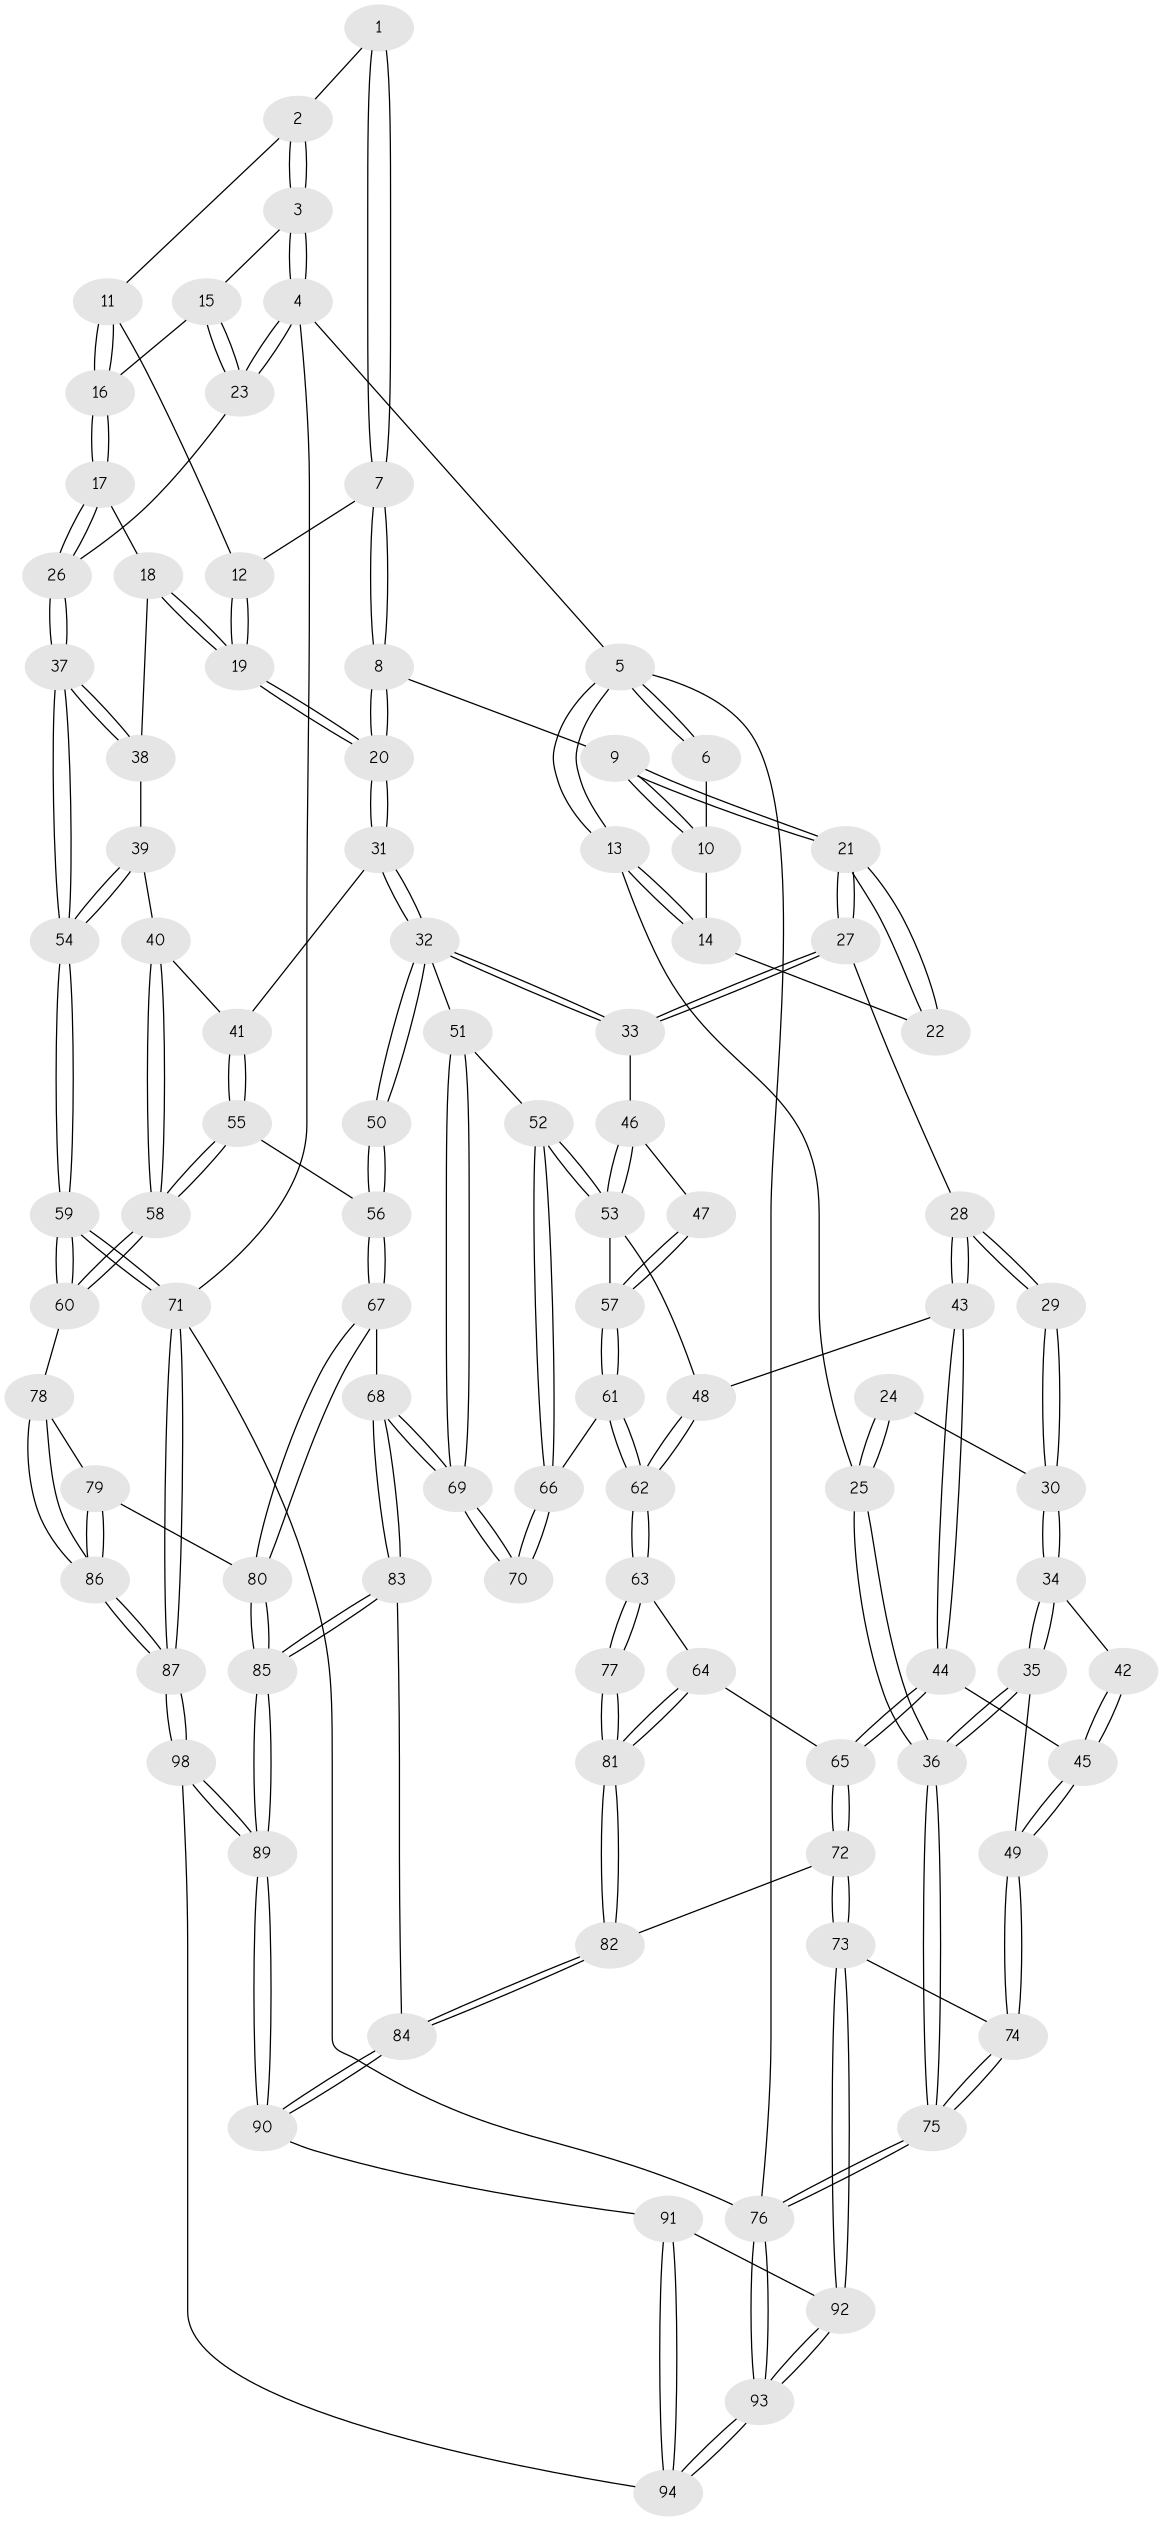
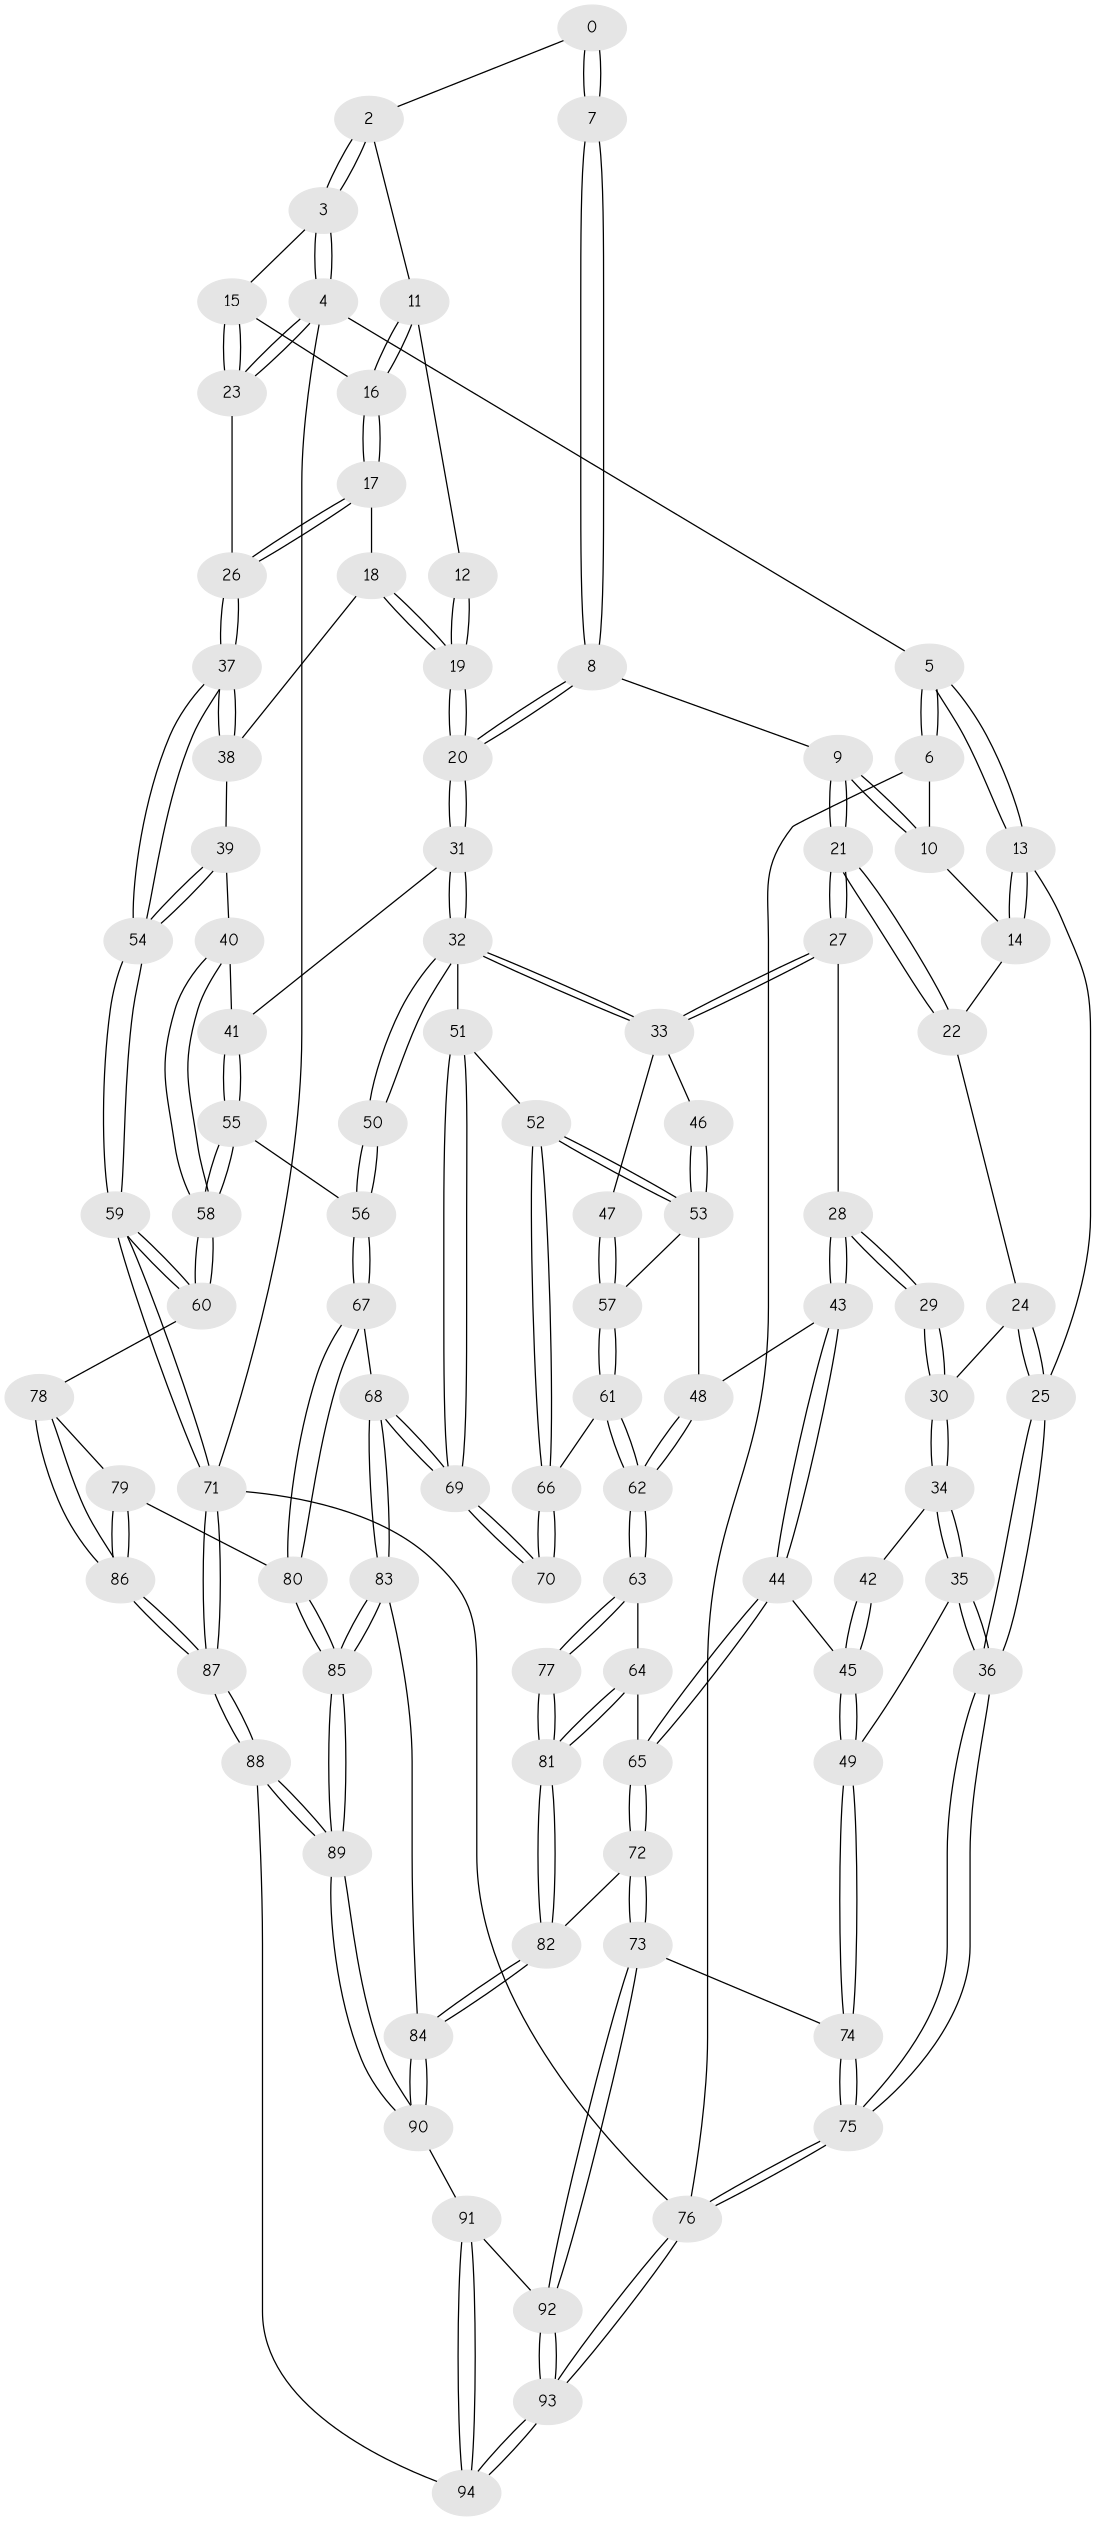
  graph {
    fontname="Comic Neue"
    node [color=gray90 fontname="Comic Neue" style=filled]
    edge [fontname="Comic Neue"]
-   1
+   1 [label=0]
    2
    7
    3
    11
    8
    12
    4
    15
    16
    5
    23
    71
    6
    13
    76
    26
    87
    10
    14
    25
    93
    9
    20
    19
    21
    31
    22
    27
    17
    36
    24
    18
    38
    37
    39
    32
    41
    28
    33
    30
    34
    75
    54
    29
    43
    46
    44
    48
    35
    42
    50
    51
    55
    56
    47
    53
    49
    45
    74
    59
    40
    58
    60
    65
    62
    72
    57
    61
    63
    52
    69
    67
    66
    70
    68
    80
    78
    79
    86
    64
    77
    81
    82
    73
    83
    85
    84
-   88 [label=98]
+   88
    92
    94
    89
    90
    91
    1 -- 2
    1 -- 7
    1 -- 7
    2 -- 3
    2 -- 3
    2 -- 11
    7 -- 8
    7 -- 8
-   7 -- 12
    3 -- 4
    3 -- 4
    3 -- 15
    11 -- 12
    11 -- 16
    11 -- 16
    8 -- 9
    8 -- 20
    8 -- 20
    12 -- 19
    12 -- 19
    4 -- 5
    4 -- 23
    4 -- 23
    4 -- 71
    15 -- 16
    15 -- 23
    15 -- 23
    16 -- 17
    16 -- 17
    5 -- 6
    5 -- 6
    5 -- 13
    5 -- 13
-   5 -- 76
+   6 -- 76
    23 -- 26
    71 -- 76
    71 -- 87
    71 -- 87
    6 -- 10
    13 -- 14
    13 -- 14
    13 -- 25
    76 -- 93
    76 -- 93
    26 -- 37
    26 -- 37
    87 -- 88
    87 -- 88
    10 -- 14
    14 -- 22
    25 -- 36
    25 -- 36
    93 -- 94
    93 -- 94
    9 -- 10
    9 -- 10
    9 -- 21
    9 -- 21
    20 -- 31
    20 -- 31
    19 -- 20
    19 -- 20
    21 -- 22
    21 -- 22
    21 -- 27
    21 -- 27
    31 -- 32
    31 -- 32
    31 -- 41
+   22 -- 24
    27 -- 28
    27 -- 33
    27 -- 33
    17 -- 26
    17 -- 26
    17 -- 18
    36 -- 75
    36 -- 75
    24 -- 25
    24 -- 25
    24 -- 30
    18 -- 19
    18 -- 19
    18 -- 38
    38 -- 39
    37 -- 38
    37 -- 38
    37 -- 54
    37 -- 54
    39 -- 54
    39 -- 54
    39 -- 40
    32 -- 33
    32 -- 33
    32 -- 50
    32 -- 50
    32 -- 51
    41 -- 55
    41 -- 55
    28 -- 29
    28 -- 29
    28 -- 43
    28 -- 43
    33 -- 46
    30 -- 34
    30 -- 34
    34 -- 35
    34 -- 35
    34 -- 42
    75 -- 76
    75 -- 76
    54 -- 59
    54 -- 59
    29 -- 30
    29 -- 30
    43 -- 44
    43 -- 44
    43 -- 48
-   46 -- 47
+   33 -- 47
    46 -- 53
    46 -- 53
    44 -- 45
    44 -- 65
    44 -- 65
    48 -- 62
    48 -- 62
    35 -- 36
    35 -- 36
    35 -- 49
    42 -- 45
    42 -- 45
    50 -- 56
    50 -- 56
    51 -- 52
    51 -- 69
    51 -- 69
    55 -- 56
    55 -- 58
    55 -- 58
    56 -- 67
    56 -- 67
    47 -- 57
    47 -- 57
    53 -- 48
    53 -- 57
    49 -- 74
    49 -- 74
    45 -- 49
    45 -- 49
    74 -- 75
    74 -- 75
    59 -- 71
    59 -- 71
    59 -- 60
    59 -- 60
    40 -- 41
    40 -- 58
    40 -- 58
    58 -- 60
    58 -- 60
    60 -- 78
    65 -- 72
    65 -- 72
    62 -- 63
    62 -- 63
    72 -- 82
    72 -- 73
    72 -- 73
    57 -- 61
    57 -- 61
    61 -- 62
    61 -- 62
    61 -- 66
    63 -- 64
    63 -- 77
    63 -- 77
    52 -- 53
    52 -- 53
    52 -- 66
    52 -- 66
    69 -- 70
    69 -- 70
    67 -- 68
    67 -- 80
    67 -- 80
    66 -- 70
    66 -- 70
    68 -- 69
    68 -- 69
    68 -- 83
    68 -- 83
    80 -- 85
    80 -- 85
    78 -- 79
    78 -- 86
    78 -- 86
    79 -- 80
    79 -- 86
    79 -- 86
    86 -- 87
    86 -- 87
    64 -- 65
    64 -- 81
    64 -- 81
    77 -- 81
    77 -- 81
    81 -- 82
    81 -- 82
    82 -- 84
    82 -- 84
    73 -- 74
    73 -- 92
    73 -- 92
    83 -- 85
    83 -- 85
    83 -- 84
    85 -- 89
    85 -- 89
    84 -- 90
    84 -- 90
    88 -- 94
    88 -- 89
    88 -- 89
    92 -- 93
    92 -- 93
    89 -- 90
    89 -- 90
    90 -- 91
    91 -- 92
    91 -- 94
    91 -- 94
  }
